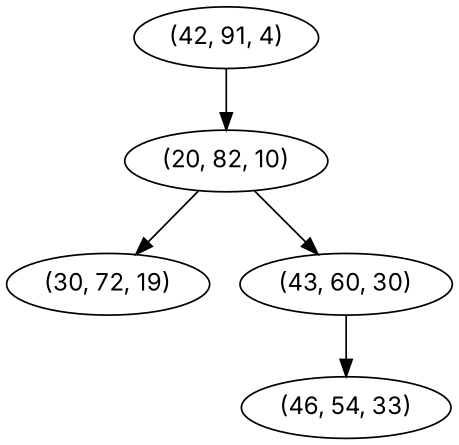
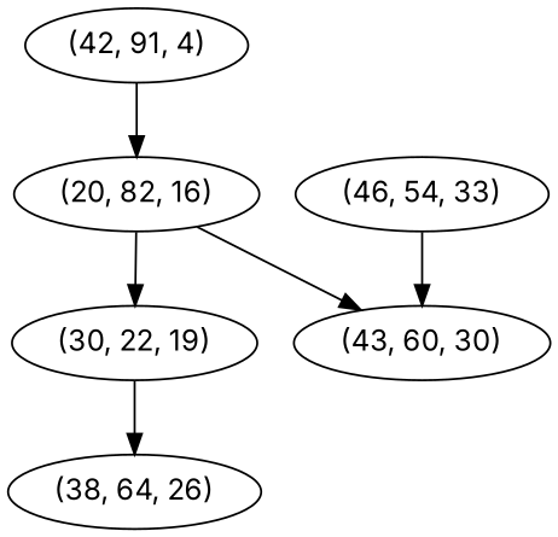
  digraph {
    fontname=Inter
    node [fontname=Inter]
    edge [fontname=Inter]
    n1 [label="(42, 91, 4)"]
-   "(20, 82, 10)"
-   "(30, 72, 19)"
+   "(20, 82, 10)" [label="(20, 82, 16)"]
+   "(30, 72, 19)" [label="(30, 22, 19)"]
    "(43, 60, 30)"
+   "(38, 64, 26)"
    "(46, 54, 33)"
    n1 -> "(20, 82, 10)"
    "(20, 82, 10)" -> "(30, 72, 19)"
    "(20, 82, 10)" -> "(43, 60, 30)"
-   "(43, 60, 30)" -> "(46, 54, 33)"
+   "(30, 72, 19)" -> "(38, 64, 26)"
+   "(46, 54, 33)" -> "(43, 60, 30)"
  }
